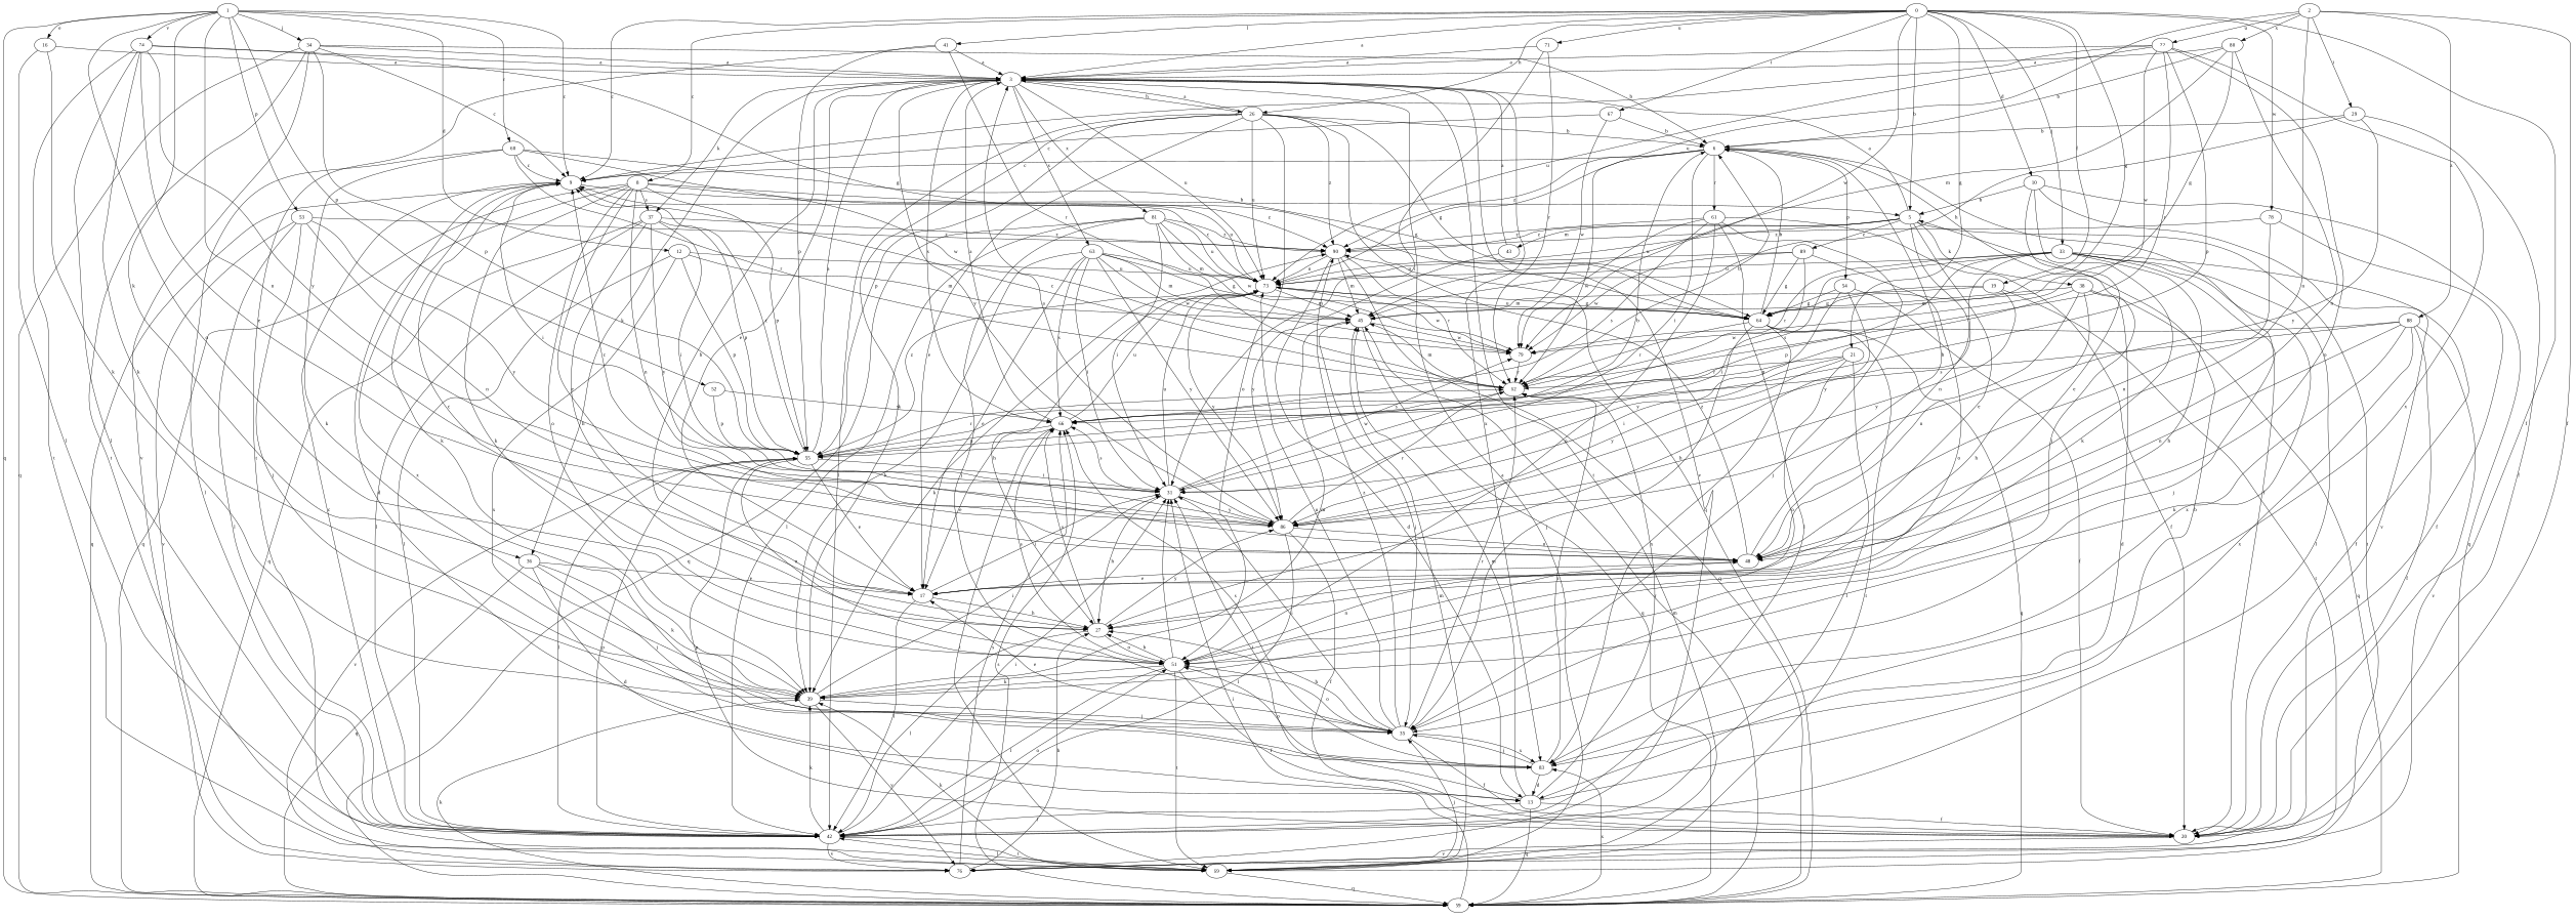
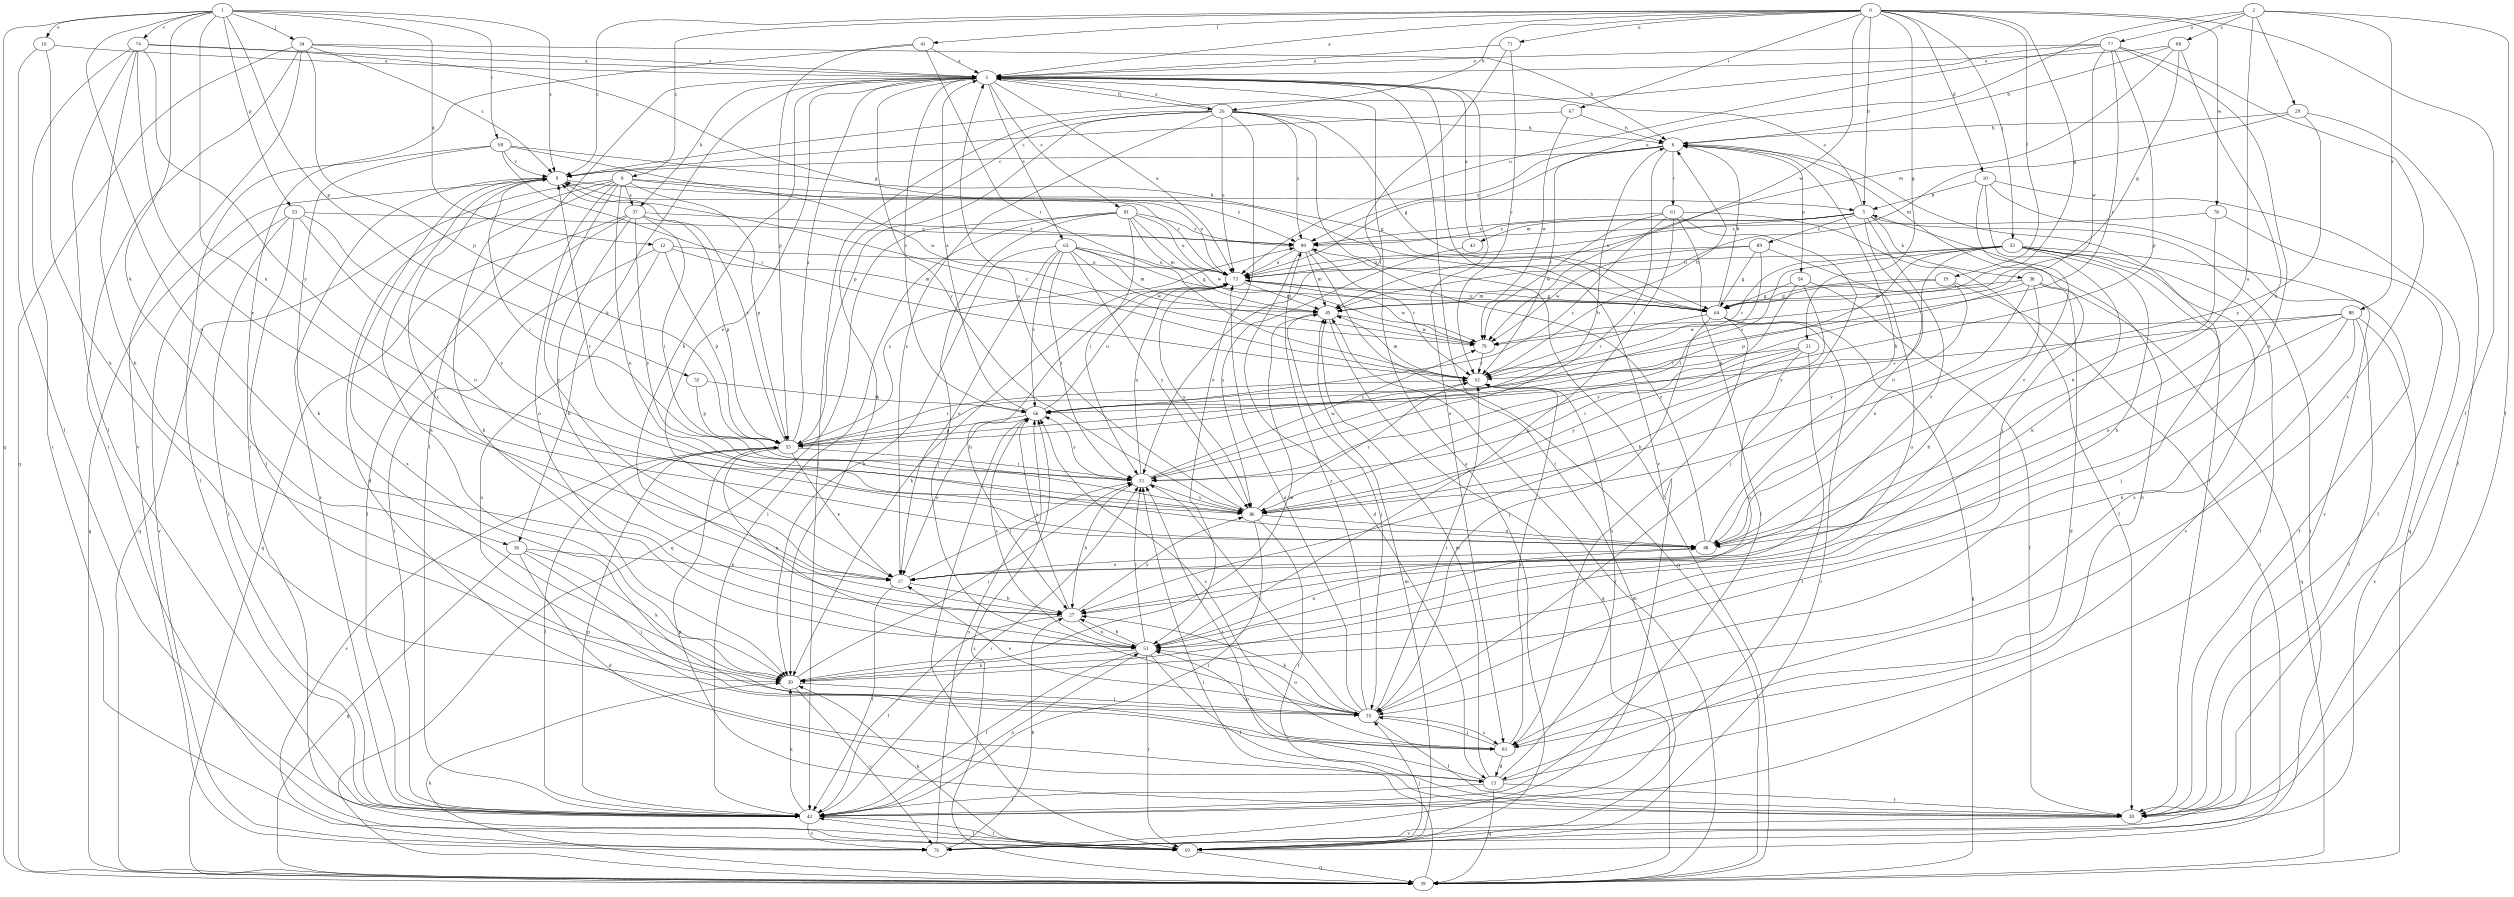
  strict digraph {
    fontname="Liberation Serif"
    node [fontname="Liberation Serif"]
    edge [fontname="Liberation Serif"]
    0
    3
    5
    8
    9
    10
    19
    20
    21
    n10 [label=64]
    26
    33
    41
    67
    71
    78
    79
    36
    73
    17
    27
    37
    42
    63
    66
    69
    76
    81
    83
    86
    48
    38
    43
    89
    90
    51
    59
    13
    39
    55
    31
    45
    62
    6
    35
    1
    12
    16
    34
    52
    53
    60
    74
    2
    29
    n56 [label=22]
    80
    88
    54
    61
    0 -> 3 [label=a]
    0 -> 5 [label=b]
    0 -> 8 [label=c]
    0 -> 9 [label=c]
    0 -> 10 [label=d]
    0 -> 19 [label=f]
    0 -> 20 [label=f]
    0 -> 21 [label=g]
    0 -> n10 [label=g]
    0 -> 26 [label=h]
    0 -> 33 [label=j]
    0 -> 41 [label=l]
    0 -> 67 [label=t]
    0 -> 71 [label=u]
    0 -> 78 [label=w]
    0 -> 79 [label=w]
    3 -> 26 [label=h]
    3 -> 36 [label=k]
    3 -> 73 [label=u]
    3 -> 17 [label=e]
    3 -> 27 [label=h]
    3 -> 37 [label=k]
+   3 -> 42 [label=l]
    3 -> 63 [label=s]
    3 -> 66 [label=s]
    3 -> 69 [label=t]
    3 -> 76 [label=v]
    3 -> 81 [label=x]
    3 -> 83 [label=x]
    3 -> 86 [label=y]
    5 -> 3 [label=a]
    5 -> 73 [label=u]
    5 -> 17 [label=e]
    5 -> 69 [label=t]
    5 -> 48 [label=n]
    5 -> 38 [label=k]
    5 -> 43 [label=m]
    5 -> 89 [label=z]
    5 -> 90 [label=z]
    8 -> 73 [label=u]
    8 -> 17 [label=e]
    8 -> 37 [label=s]
    8 -> 48 [label=n]
    8 -> 90 [label=z]
    8 -> 51 [label=o]
    8 -> 59 [label=q]
    8 -> 13 [label=d]
    8 -> 39 [label=k]
    8 -> 55 [label=p]
    9 -> 5 [label=b]
    9 -> 83 [label=x]
    9 -> 59 [label=q]
    9 -> 39 [label=k]
    9 -> 31 [label=i]
    10 -> 5 [label=b]
    10 -> 17 [label=e]
    10 -> 76 [label=v]
    10 -> 59 [label=q]
    10 -> 39 [label=k]
    19 -> n10 [label=g]
    19 -> 69 [label=t]
    19 -> 86 [label=y]
    19 -> 45 [label=m]
    20 -> 76 [label=v]
    20 -> 55 [label=p]
    21 -> 42 [label=l]
    21 -> 86 [label=y]
    21 -> 51 [label=o]
    21 -> 31 [label=i]
    21 -> 62 [label=r]
    n10 -> 73 [label=u]
    n10 -> 69 [label=t]
    n10 -> 83 [label=x]
    n10 -> 59 [label=q]
    n10 -> 62 [label=r]
    n10 -> 6 [label=b]
    n10 -> 35 [label=j]
    26 -> 3 [label=a]
    26 -> n10 [label=g]
    26 -> 73 [label=u]
    26 -> 17 [label=e]
    26 -> 42 [label=l]
    26 -> 90 [label=z]
    26 -> 51 [label=o]
    26 -> 59 [label=q]
    26 -> 39 [label=k]
    26 -> 55 [label=p]
    26 -> 6 [label=b]
    33 -> 20 [label=f]
    33 -> 73 [label=u]
    33 -> 27 [label=h]
    33 -> 42 [label=l]
    33 -> 66 [label=s]
    33 -> 83 [label=x]
    33 -> 86 [label=y]
    33 -> 55 [label=p]
    33 -> 62 [label=r]
    33 -> 35 [label=j]
    41 -> 3 [label=a]
    41 -> 69 [label=t]
    41 -> 55 [label=p]
    41 -> 62 [label=r]
    67 -> 9 [label=c]
    67 -> 79 [label=w]
    67 -> 6 [label=b]
    71 -> 3 [label=a]
    71 -> 31 [label=i]
    71 -> 62 [label=r]
    78 -> 20 [label=f]
    78 -> 48 [label=n]
    78 -> 90 [label=z]
    79 -> 62 [label=r]
    36 -> 17 [label=e]
    36 -> 59 [label=q]
    36 -> 13 [label=d]
    36 -> 39 [label=k]
    36 -> 35 [label=j]
    73 -> 9 [label=c]
    73 -> n10 [label=g]
    73 -> 79 [label=w]
    73 -> 27 [label=h]
    73 -> 86 [label=y]
    73 -> 39 [label=k]
    73 -> 45 [label=m]
    17 -> 27 [label=h]
    17 -> 42 [label=l]
    17 -> 31 [label=i]
    27 -> 9 [label=c]
    27 -> 42 [label=l]
    27 -> 66 [label=s]
    27 -> 86 [label=y]
    27 -> 51 [label=o]
    37 -> 27 [label=h]
    37 -> 42 [label=l]
    37 -> 86 [label=y]
    37 -> 90 [label=z]
    37 -> 59 [label=q]
    37 -> 55 [label=p]
    37 -> 31 [label=i]
    42 -> 9 [label=c]
    42 -> 69 [label=t]
    42 -> 76 [label=v]
    42 -> 51 [label=o]
    42 -> 39 [label=k]
    42 -> 55 [label=p]
    42 -> 31 [label=i]
    63 -> n10 [label=g]
    63 -> 79 [label=w]
    63 -> 73 [label=u]
    63 -> 17 [label=e]
    63 -> 66 [label=s]
    63 -> 86 [label=y]
    63 -> 39 [label=k]
    63 -> 31 [label=i]
    63 -> 45 [label=m]
    66 -> 3 [label=a]
    66 -> 73 [label=u]
    66 -> 17 [label=e]
    66 -> 69 [label=t]
    66 -> 55 [label=p]
    69 -> 3 [label=a]
    69 -> 42 [label=l]
    69 -> 59 [label=q]
    69 -> 39 [label=k]
    69 -> 45 [label=m]
    69 -> 35 [label=j]
    76 -> 27 [label=h]
    76 -> 66 [label=s]
    81 -> 79 [label=w]
    81 -> 73 [label=u]
    81 -> 42 [label=l]
    81 -> 90 [label=z]
    81 -> 59 [label=q]
    81 -> 31 [label=i]
    81 -> 45 [label=m]
    81 -> 35 [label=j]
    83 -> 66 [label=s]
    83 -> 51 [label=o]
    83 -> 13 [label=d]
    83 -> 62 [label=r]
    83 -> 35 [label=j]
    86 -> 3 [label=a]
    86 -> 9 [label=c]
    86 -> 20 [label=f]
    86 -> 42 [label=l]
    86 -> 48 [label=n]
    86 -> 62 [label=r]
    48 -> 17 [label=e]
    48 -> 90 [label=z]
    48 -> 6 [label=b]
    38 -> 27 [label=h]
    38 -> 48 [label=n]
    38 -> 59 [label=q]
    38 -> 13 [label=d]
    38 -> 55 [label=p]
    38 -> 45 [label=m]
    43 -> 3 [label=a]
    43 -> 86 [label=y]
    89 -> n10 [label=g]
    89 -> 79 [label=w]
    89 -> 73 [label=u]
    89 -> 51 [label=o]
    89 -> 31 [label=i]
    90 -> 73 [label=u]
    90 -> 59 [label=q]
    90 -> 13 [label=d]
    90 -> 45 [label=m]
    90 -> 62 [label=r]
    51 -> 20 [label=f]
    51 -> 27 [label=h]
    51 -> 42 [label=l]
    51 -> 66 [label=s]
    51 -> 69 [label=t]
    51 -> 48 [label=n]
    51 -> 39 [label=k]
    51 -> 31 [label=i]
    59 -> 66 [label=s]
-   59 -> 83 [label=x]
    59 -> 39 [label=k]
    59 -> 31 [label=i]
    59 -> 45 [label=m]
    13 -> 5 [label=b]
    13 -> 20 [label=f]
    13 -> 42 [label=l]
    13 -> 59 [label=q]
    13 -> 31 [label=i]
    13 -> 45 [label=m]
    13 -> 62 [label=r]
    39 -> 76 [label=v]
    39 -> 31 [label=i]
    39 -> 45 [label=m]
    39 -> 35 [label=j]
    55 -> 3 [label=a]
    55 -> 9 [label=c]
    55 -> 17 [label=e]
    55 -> 42 [label=l]
    55 -> 76 [label=v]
    55 -> 90 [label=z]
    55 -> 51 [label=o]
    55 -> 31 [label=i]
    55 -> 62 [label=r]
    31 -> 79 [label=w]
    31 -> 73 [label=u]
    31 -> 27 [label=h]
    31 -> 66 [label=s]
    31 -> 86 [label=y]
    31 -> 6 [label=b]
    45 -> 79 [label=w]
    45 -> 59 [label=q]
    45 -> 35 [label=j]
    62 -> 9 [label=c]
    62 -> 66 [label=s]
    62 -> 45 [label=m]
    62 -> 6 [label=b]
    6 -> 9 [label=c]
    6 -> 20 [label=f]
    6 -> 90 [label=z]
    6 -> 31 [label=i]
    6 -> 62 [label=r]
    6 -> 35 [label=j]
    6 -> 54 [label=p]
    6 -> 61 [label=r]
    35 -> 20 [label=f]
    35 -> 73 [label=u]
    35 -> 17 [label=e]
    35 -> 27 [label=h]
    35 -> 83 [label=x]
    35 -> 90 [label=z]
    35 -> 51 [label=o]
    35 -> 31 [label=i]
    35 -> 62 [label=r]
    1 -> 9 [label=c]
    1 -> 36 [label=k]
    1 -> 48 [label=n]
    1 -> 51 [label=o]
    1 -> 59 [label=q]
    1 -> 12 [label=d]
    1 -> 16 [label=e]
    1 -> 34 [label=j]
    1 -> 52 [label=p]
    1 -> 53 [label=p]
    1 -> 60 [label=r]
    1 -> 74 [label=v]
    12 -> 73 [label=u]
    12 -> 42 [label=l]
    12 -> 83 [label=x]
    12 -> 55 [label=p]
    12 -> 45 [label=m]
    16 -> 3 [label=a]
    16 -> 42 [label=l]
    16 -> 39 [label=k]
    34 -> 3 [label=a]
    34 -> 9 [label=c]
    34 -> 69 [label=t]
    34 -> 76 [label=v]
    34 -> 59 [label=q]
    34 -> 55 [label=p]
    34 -> 6 [label=b]
    52 -> 66 [label=s]
    52 -> 55 [label=p]
    53 -> 42 [label=l]
    53 -> 76 [label=v]
    53 -> 86 [label=y]
    53 -> 48 [label=n]
    53 -> 90 [label=z]
    53 -> 35 [label=j]
    60 -> 9 [label=c]
    60 -> n10 [label=g]
    60 -> 79 [label=w]
    60 -> 42 [label=l]
    60 -> 39 [label=k]
    60 -> 62 [label=r]
    74 -> 3 [label=a]
    74 -> n10 [label=g]
    74 -> 17 [label=e]
    74 -> 42 [label=l]
    74 -> 69 [label=t]
    74 -> 86 [label=y]
    74 -> 39 [label=k]
    2 -> 20 [label=f]
    2 -> 73 [label=u]
    2 -> 48 [label=n]
    2 -> 29 [label=i]
    2 -> n56 [label=u]
    2 -> 80 [label=x]
    2 -> 88 [label=z]
    29 -> 20 [label=f]
    29 -> 86 [label=y]
-   29 -> 45 [label=h]
+   29 -> 45 [label=m]
    29 -> 6 [label=b]
    n56 -> 3 [label=a]
    n56 -> 9 [label=c]
    n56 -> 79 [label=w]
    n56 -> 73 [label=u]
    n56 -> 83 [label=x]
    n56 -> 51 [label=o]
    n56 -> 55 [label=p]
    n56 -> 62 [label=r]
    80 -> 3 [label=a]
    80 -> n10 [label=g]
    80 -> 48 [label=n]
    80 -> 45 [label=m]
    80 -> 6 [label=b]
    88 -> 20 [label=f]
    88 -> 79 [label=w]
    88 -> 66 [label=s]
    88 -> 76 [label=v]
    88 -> 83 [label=x]
    88 -> 48 [label=n]
    88 -> 39 [label=k]
    54 -> 20 [label=f]
    54 -> n10 [label=g]
    54 -> 27 [label=h]
    54 -> 86 [label=y]
    61 -> 20 [label=f]
    61 -> 79 [label=w]
    61 -> 42 [label=l]
    61 -> 66 [label=s]
    61 -> 90 [label=z]
    61 -> 51 [label=o]
    61 -> 35 [label=j]
  }
